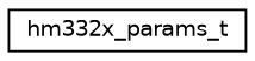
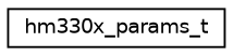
  digraph {
    rankdir=LR
-   n1 [color=black fillcolor=white fontname=Helvetica fontsize=10 height=0.2 label=hm332x_params_t shape=record style=filled width=0.4]
+   n1 [color=black fillcolor=white fontname=Helvetica fontsize=10 height=0.2 label=hm330x_params_t shape=record style=filled width=0.4]
  }
